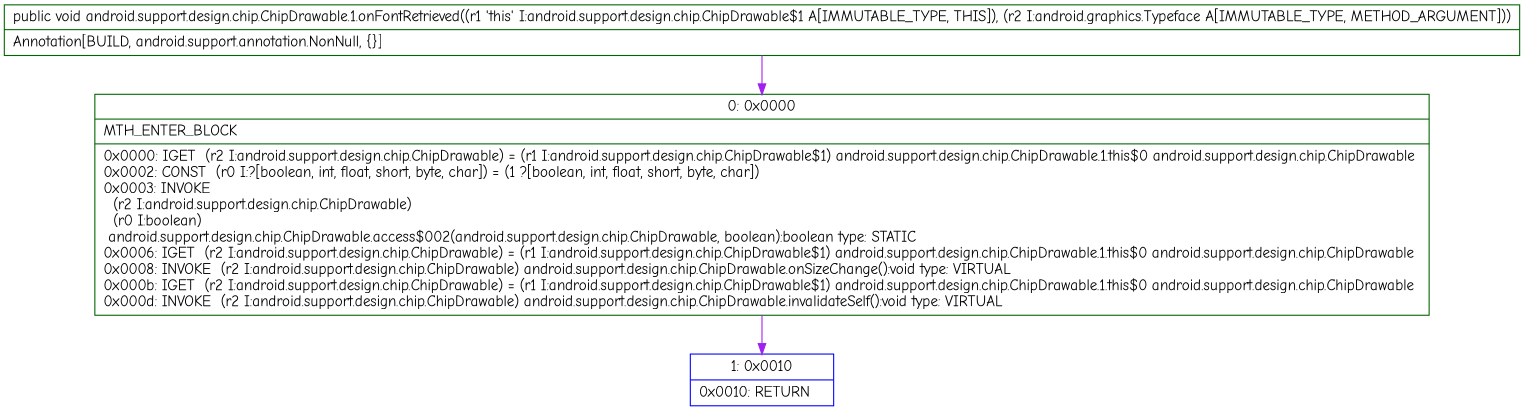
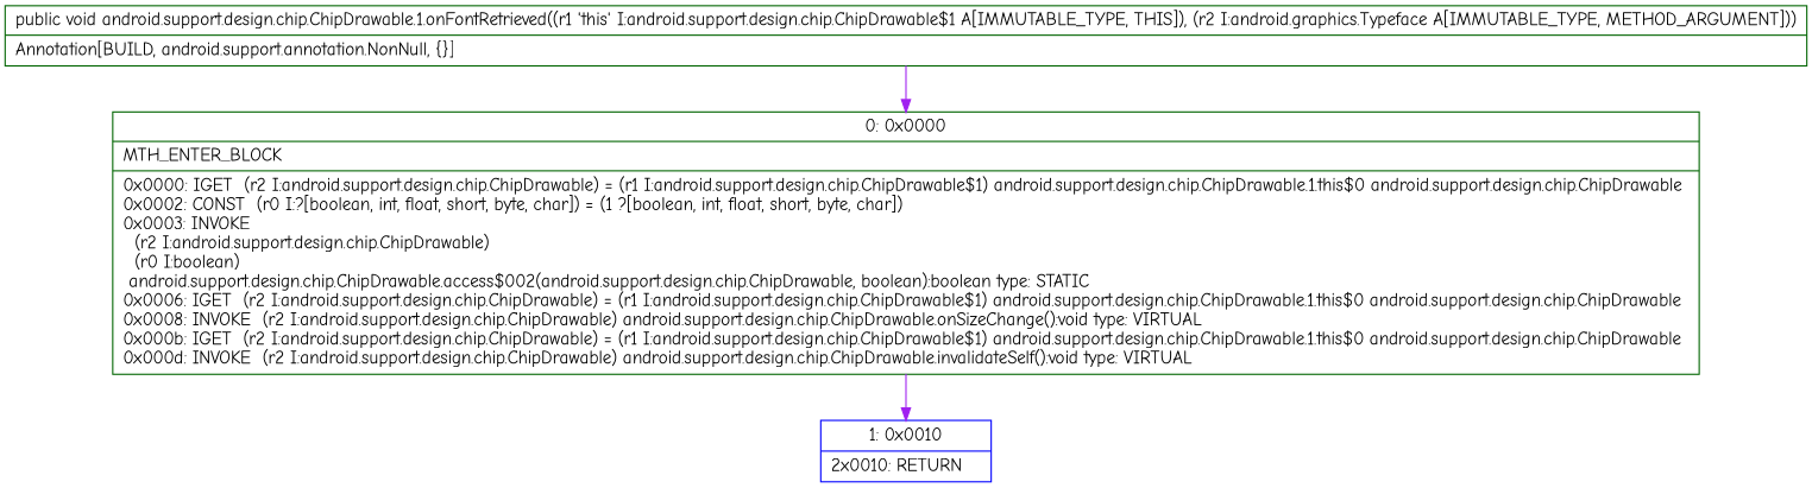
  digraph {
    fontname="Comic Neue"
    node [shape=record color=darkgreen fontname="Comic Neue"]
    edge [color=purple fontname="Comic Neue"]
    n1 [label="{0\:\ 0x0000|MTH_ENTER_BLOCK\l|0x0000: IGET  (r2 I:android.support.design.chip.ChipDrawable) = (r1 I:android.support.design.chip.ChipDrawable$1) android.support.design.chip.ChipDrawable.1.this$0 android.support.design.chip.ChipDrawable \l0x0002: CONST  (r0 I:?[boolean, int, float, short, byte, char]) = (1 ?[boolean, int, float, short, byte, char]) \l0x0003: INVOKE  \l  (r2 I:android.support.design.chip.ChipDrawable)\l  (r0 I:boolean)\l android.support.design.chip.ChipDrawable.access$002(android.support.design.chip.ChipDrawable, boolean):boolean type: STATIC \l0x0006: IGET  (r2 I:android.support.design.chip.ChipDrawable) = (r1 I:android.support.design.chip.ChipDrawable$1) android.support.design.chip.ChipDrawable.1.this$0 android.support.design.chip.ChipDrawable \l0x0008: INVOKE  (r2 I:android.support.design.chip.ChipDrawable) android.support.design.chip.ChipDrawable.onSizeChange():void type: VIRTUAL \l0x000b: IGET  (r2 I:android.support.design.chip.ChipDrawable) = (r1 I:android.support.design.chip.ChipDrawable$1) android.support.design.chip.ChipDrawable.1.this$0 android.support.design.chip.ChipDrawable \l0x000d: INVOKE  (r2 I:android.support.design.chip.ChipDrawable) android.support.design.chip.ChipDrawable.invalidateSelf():void type: VIRTUAL \l}"]
-   n2 [label="{1\:\ 0x0010|0x0010: RETURN   \l}" color=blue]
+   n2 [label="{1\:\ 0x0010|2x0010: RETURN   \l}" color=blue]
    n3 [label="{public void android.support.design.chip.ChipDrawable.1.onFontRetrieved((r1 'this' I:android.support.design.chip.ChipDrawable$1 A[IMMUTABLE_TYPE, THIS]), (r2 I:android.graphics.Typeface A[IMMUTABLE_TYPE, METHOD_ARGUMENT]))  | Annotation[BUILD, android.support.annotation.NonNull, \{\}]\l}"]
    n1 -> n2
    n3 -> n1
  }
